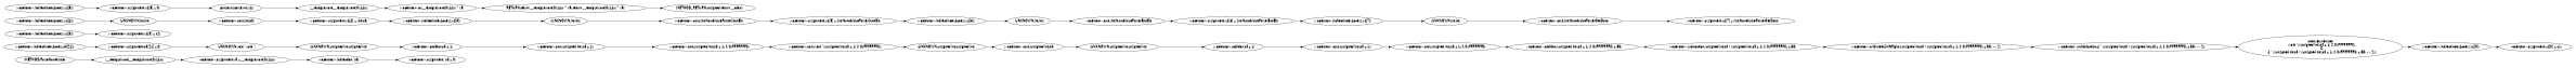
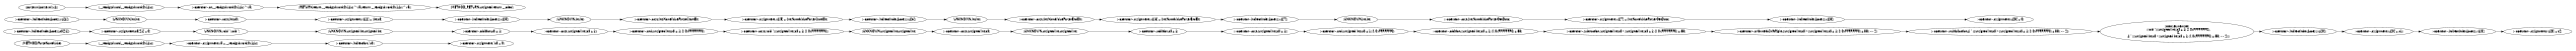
  digraph {
    fontname=Lato
    rankdir=LR
    node [fontname=Lato]
    edge [fontname=Lato]
    n1 [label="(<operator>.assignment,v5 = __readgsdword(0x14u))"]
    n2 [label="(<operator>.indirection,*a3)"]
    n3 [label="(<operator>.assignment,*a3 = 0)"]
    n4 [label="(__readgsdword,__readgsdword(0x14u))"]
    n5 [label="(<operator>.indirectIndexAccess,a3[21])"]
    n6 [label="(<operator>.assignment,a3[21] = 0)"]
    n7 [label="(UNKNOWN,void *,void *)"]
    n8 [label="(UNKNOWN,unsigned int,unsigned int)"]
    n9 [label="(memset,memset(\n    (void *)((unsigned int)(a3 + 1) & 0xFFFFFFFC),\n    0,\n    4 * (((unsigned int)a3 - ((unsigned int)(a3 + 1) & 0xFFFFFFFC) + 88) >> 2)))"]
    n10 [label="(<operator>.indirectIndexAccess,v4[0])"]
    n11 [label="(<operator>.assignment,v4[0] = a1)"]
    n12 [label="(<operator>.cast,(void *)((unsigned int)(a3 + 1) & 0xFFFFFFFC))"]
    n13 [label="(UNKNOWN,unsigned int,unsigned int)"]
    n14 [label="(<operator>.cast,(unsigned int)a3)"]
    n15 [label="(<operator>.addition,a3 + 1)"]
    n16 [label="(<operator>.and,(unsigned int)(a3 + 1) & 0xFFFFFFFC)"]
    n17 [label="(<operator>.cast,(unsigned int)(a3 + 1))"]
    n18 [label="(<operator>.multiplication,4 * (((unsigned int)a3 - ((unsigned int)(a3 + 1) & 0xFFFFFFFC) + 88) >> 2))"]
    n19 [label="(<operator>.arithmeticShiftRight,((unsigned int)a3 - ((unsigned int)(a3 + 1) & 0xFFFFFFFC) + 88) >> 2)"]
    n20 [label="(<operator>.subtraction,(unsigned int)a3 - ((unsigned int)(a3 + 1) & 0xFFFFFFFC) + 88)"]
    n21 [label="(UNKNOWN,unsigned int,unsigned int)"]
    n22 [label="(<operator>.addition,a3 + 1)"]
    n23 [label="(<operator>.addition,((unsigned int)(a3 + 1) & 0xFFFFFFFC) + 88)"]
    n24 [label="(<operator>.and,(unsigned int)(a3 + 1) & 0xFFFFFFFC)"]
    n25 [label="(<operator>.cast,(unsigned int)(a3 + 1))"]
    n26 [label="(<operator>.indirectIndexAccess,v4[3])"]
    n27 [label="(<operator>.assignment,v4[3] = a2)"]
    n28 [label="(<operator>.indirectIndexAccess,v4[4])"]
    n29 [label="(UNKNOWN,int,int)"]
    n30 [label="(<operator>.assignment,v4[4] = (int)a3)"]
    n31 [label="(<operator>.indirectIndexAccess,v4[5])"]
    n32 [label="(UNKNOWN,int,int)"]
    n33 [label="(<operator>.cast,(int)a3)"]
    n34 [label="(<operator>.assignment,v4[5] = (int)NameValueParserStartElt)"]
    n35 [label="(<operator>.indirectIndexAccess,v4[6])"]
    n36 [label="(UNKNOWN,int,int)"]
    n37 [label="(<operator>.cast,(int)NameValueParserStartElt)"]
    n38 [label="(<operator>.assignment,v4[6] = (int)NameValueParserEndElt)"]
    n39 [label="(<operator>.indirectIndexAccess,v4[7])"]
    n40 [label="(UNKNOWN,int,int)"]
    n41 [label="(<operator>.cast,(int)NameValueParserEndElt)"]
    n42 [label="(<operator>.assignment,v4[7] = (int)NameValueParserGetData)"]
    n43 [label="(<operator>.indirectIndexAccess,v4[8])"]
    n44 [label="(<operator>.assignment,v4[8] = 0)"]
    n45 [label="(<operator>.cast,(int)NameValueParserGetData)"]
    n46 [label="(parsexml,parsexml(v4))"]
    n47 [label="(__readgsdword,__readgsdword(0x14u))"]
    n48 [label="(<operator>.or,__readgsdword(0x14u) ^ v5)"]
    n49 [label="(RETURN,return __readgsdword(0x14u) ^ v5;,return __readgsdword(0x14u) ^ v5;)"]
    n50 [label="(METHOD_RETURN,unsigned return __cdecl)"]
    n51 [label="(METHOD,ParseNameValue)"]
    n1 -> n2
    n2 -> n3
    n4 -> n1
    n5 -> n6
    n6 -> n7
    n7 -> n8
    n8 -> n15
    n9 -> n10
    n10 -> n11
+   n11 -> n26
    n12 -> n13
    n13 -> n14
    n14 -> n21
    n15 -> n17
    n16 -> n12
    n17 -> n16
    n18 -> n9
    n19 -> n18
    n20 -> n19
    n21 -> n22
    n22 -> n25
    n23 -> n20
    n24 -> n23
    n25 -> n24
    n26 -> n27
    n28 -> n29
    n29 -> n33
    n30 -> n31
    n31 -> n32
    n32 -> n37
    n33 -> n30
    n34 -> n35
    n35 -> n36
    n36 -> n41
    n37 -> n34
    n38 -> n39
    n39 -> n40
    n40 -> n45
    n41 -> n38
+   n42 -> n43
    n43 -> n44
-   n44 -> n46
    n45 -> n42
    n46 -> n47
    n47 -> n48
    n48 -> n49
    n49 -> n50
    n51 -> n4
  }
